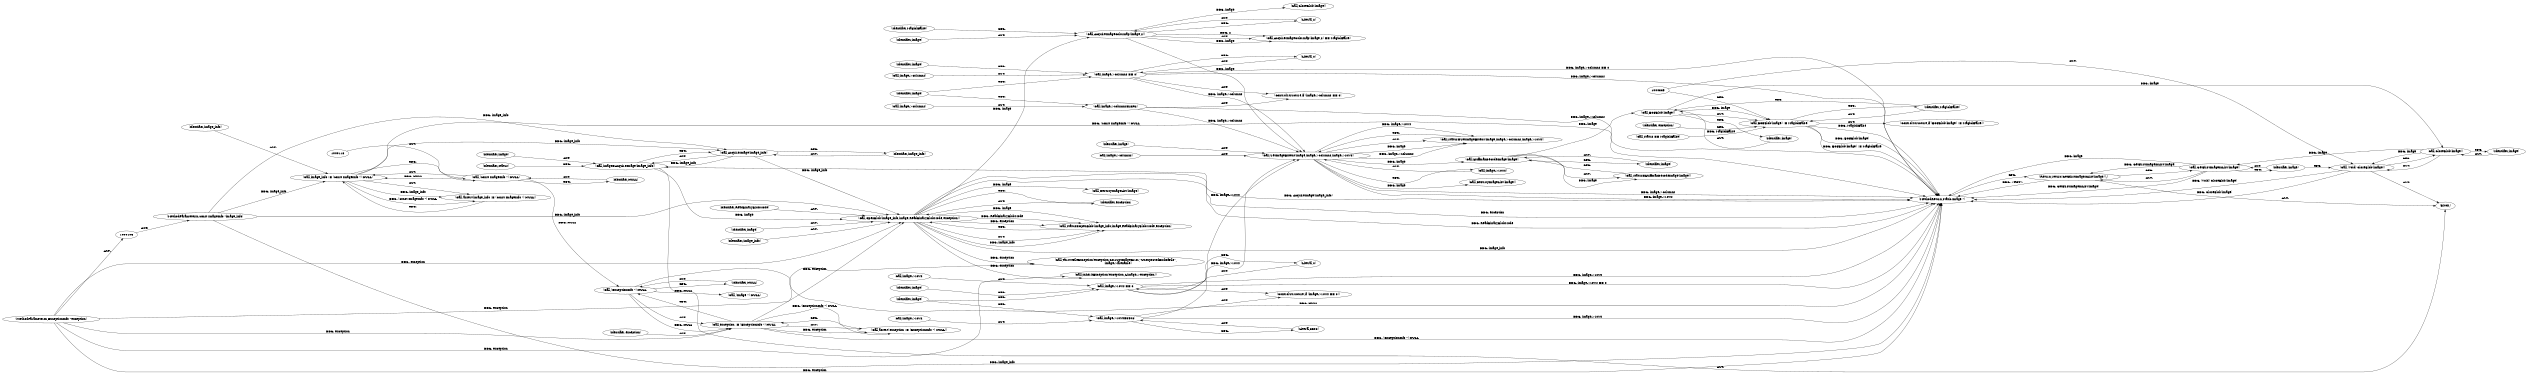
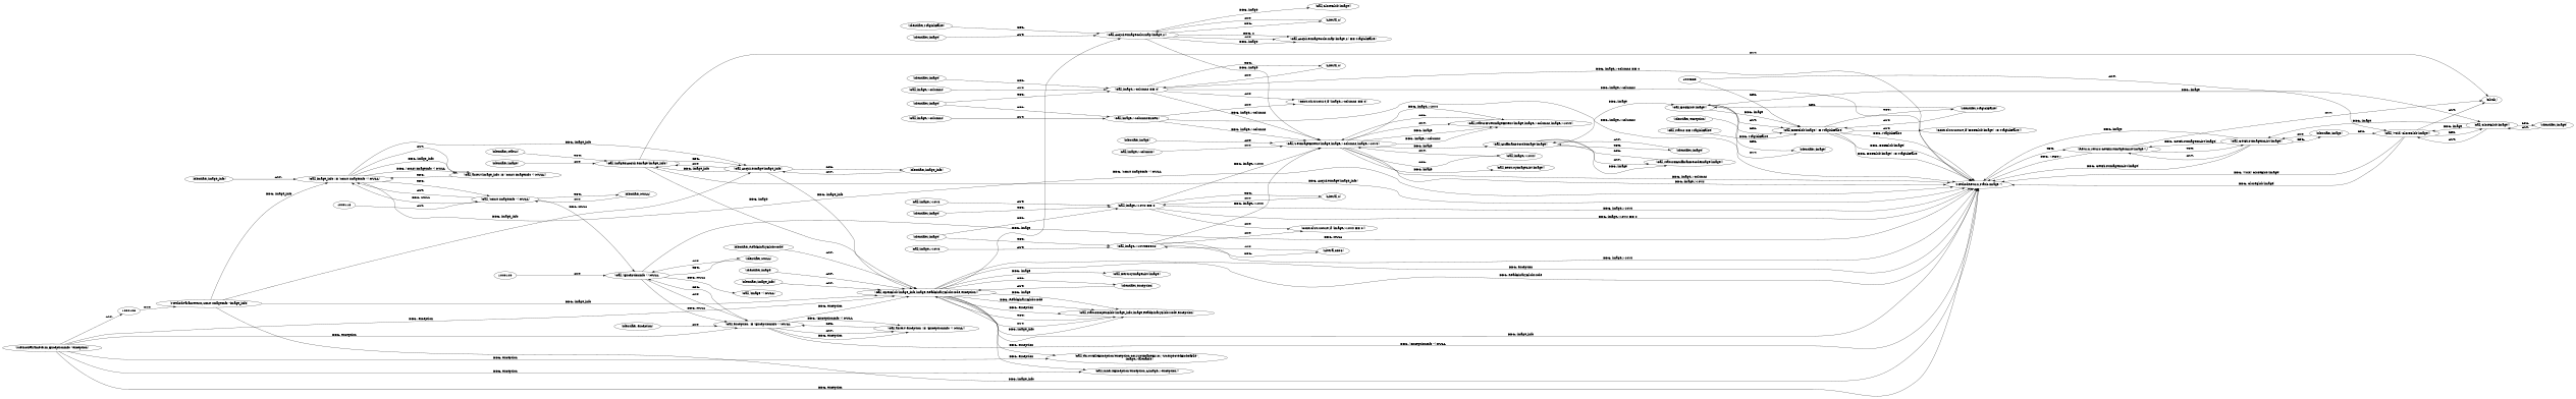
  digraph {
    rankdir=LR
    n1 [label="(Call,EOFBlob(image))"]
    n2 [label="(Call,EOFBlob(image) != MagickFalse)"]
    n3 [label="(Call,CloseBlob(image))"]
    n4 [label="(Identifier,image)"]
    n5 [label="(MethodReturn,static Image *)"]
    n6 [label="(Identifier,MagickFalse)"]
    n7 [label="(ControlStructure,if (EOFBlob(image) != MagickFalse))"]
    n8 [label="(Call,(void) CloseBlob(image))"]
    n9 [label="(Call,GetFirstImageInList(image))"]
    n10 [label="(Identifier,image)"]
    n11 [label="(Call,HuffmanDecodeImage(image))"]
    n12 [label="(Identifier,image)"]
    n13 [label="(Call,status=HuffmanDecodeImage(image))"]
    n14 [label="(Call,SetImageExtent(image,image->columns,image->rows))"]
    n15 [label="(Call,image->rows)"]
    n16 [label="(Call,DestroyImageList(image))"]
    n17 [label="(Call,status=SetImageExtent(image,image->columns,image->rows))"]
    n18 [label="(Return,return(GetFirstImageInList(image));)"]
    n19 [label="(Call,AcquireImageColormap(image,2))"]
    n20 [label="(Call,AcquireImageColormap(image,2) == MagickFalse)"]
    n21 [label="(Call,CloseBlob(image))"]
    n22 [label="(Literal,2)"]
    n23 [label="(Call,OpenBlob(image_info,image,ReadBinaryBlobMode,exception))"]
    n24 [label="(Call,status=OpenBlob(image_info,image,ReadBinaryBlobMode,exception))"]
    n25 [label="(Call,DestroyImageList(image))"]
    n26 [label="(Call,ThrowFileException(exception,CorruptImageError,\"UnexpectedEndOfFile\",\n      image->filename))"]
    n27 [label="(Call,InheritException(exception,&image->exception))"]
    n28 [label="(Identifier,exception)"]
    n29 [label="(Call,AcquireImage(image_info))"]
    n30 [label="(Call,image=AcquireImage(image_info))"]
    n31 [label="(Identifier,image_info)"]
    n32 [label="(Block,)"]
    n33 [label="(Call,image_info != (const ImageInfo *) NULL)"]
    n34 [label="(Call,(const ImageInfo *) NULL)"]
    n35 [label="(Call,assert(image_info != (const ImageInfo *) NULL))"]
    n36 [label="(Call,(ExceptionInfo *) NULL)"]
    n37 [label="(Identifier,NULL)"]
    n38 [label="(MethodParameterIn,const ImageInfo *image_info)"]
    1000103
    n40 [label="(Call,exception != (ExceptionInfo *) NULL)"]
    n41 [label="(Identifier,NULL)"]
    n42 [label="(Call,(Image *) NULL)"]
    n43 [label="(Call,assert(exception != (ExceptionInfo *) NULL))"]
    n44 [label="(MethodParameterIn,ExceptionInfo *exception)"]
    n45 [label="(Call,image->columns == 0)"]
    n46 [label="(ControlStructure,if (image->columns == 0))"]
    n47 [label="(Literal,0)"]
    n48 [label="(Call,image->columns=2592)"]
    n49 [label="(Call,image->rows == 0)"]
    n50 [label="(ControlStructure,if (image->rows == 0))"]
    n51 [label="(Literal,0)"]
    n52 [label="(Call,image->rows=3508)"]
    n53 [label="(Literal,3508)"]
    n54 [label="(Identifier,image)"]
    n55 [label="(Identifier,MagickFalse)"]
    n56 [label="(Call,image->rows)"]
    n57 [label="(Identifier,image)"]
    n58 [label="(Call,image->columns)"]
    n59 [label="(Call,image->columns)"]
    n60 [label="(Call,image->rows)"]
    n61 [label="(Identifier,image_info)"]
    n62 [label="(Identifier,image)"]
    n63 [label="(Identifier,ReadBinaryBlobMode)"]
    n64 [label="(Identifier,exception)"]
    n65 [label="(Identifier,image)"]
    n66 [label="(Identifier,exception)"]
    n67 [label="(Identifier,image)"]
    n68 [label="(Identifier,image_info)"]
    n69 [label="(Identifier,image)"]
    n70 [label="(Identifier,image)"]
    n71 [label="(Identifier,status)"]
    n72 [label="(Call,image->columns)"]
    n73 [label="(Call,status == MagickFalse)"]
    n74 [label="(Identifier,image)"]
    n75 [label="(Identifier,image)"]
    1000113
+   1000140
    1000335
    n1 -> n2 [label="AST: "]
    n1 -> n2 [label="DDG: image"]
    n1 -> n3 [label="DDG: image"]
    n1 -> n4 [label="CFG: "]
    n2 -> n5 [label="DDG: MagickFalse"]
    n2 -> n5 [label="DDG: EOFBlob(image)"]
    n2 -> n5 [label="DDG: EOFBlob(image) != MagickFalse"]
    n2 -> n6 [label="CFG: "]
    n2 -> n7 [label="AST: "]
    n3 -> n8 [label="AST: "]
    n3 -> n8 [label="DDG: image"]
    n3 -> n9 [label="DDG: image"]
    n3 -> n10 [label="CFG: "]
    n4 -> n1 [label="AST: "]
    n5 -> n18 [label="CFG: "]
    n6 -> n1 [label="CFG: "]
    n6 -> n2 [label="AST: "]
    n8 -> n3 [label="CFG: "]
    n8 -> n5 [label="DDG: (void) CloseBlob(image)"]
    n8 -> n5 [label="DDG: CloseBlob(image)"]
    n8 -> n32 [label="AST: "]
    n9 -> n5 [label="DDG: GetFirstImageInList(image)"]
    n9 -> n5 [label="DDG: image"]
    n9 -> n18 [label="AST: "]
    n9 -> n18 [label="DDG: GetFirstImageInList(image)"]
    n9 -> n54 [label="CFG: "]
    n10 -> n3 [label="AST: "]
    n11 -> n1 [label="DDG: image"]
    n11 -> n12 [label="CFG: "]
    n11 -> n13 [label="AST: "]
    n11 -> n13 [label="DDG: image"]
    n12 -> n11 [label="AST: "]
    n13 -> n11 [label="CFG: "]
    n14 -> n5 [label="DDG: image->columns"]
    n14 -> n5 [label="DDG: image->rows"]
    n14 -> n11 [label="DDG: image"]
    n14 -> n15 [label="CFG: "]
    n14 -> n16 [label="DDG: image"]
    n14 -> n17 [label="AST: "]
    n14 -> n17 [label="DDG: image"]
    n14 -> n17 [label="DDG: image->columns"]
    n14 -> n17 [label="DDG: image->rows"]
    n15 -> n14 [label="AST: "]
    n17 -> n14 [label="CFG: "]
    n18 -> n5 [label="DDG: <RET>"]
    n18 -> n9 [label="CFG: "]
    n18 -> n32 [label="AST: "]
    n19 -> n14 [label="DDG: image"]
    n19 -> n20 [label="AST: "]
    n19 -> n20 [label="DDG: image"]
    n19 -> n20 [label="DDG: 2"]
    n19 -> n21 [label="DDG: image"]
    n19 -> n22 [label="CFG: "]
    n22 -> n19 [label="AST: "]
    n23 -> n5 [label="DDG: ReadBinaryBlobMode"]
    n23 -> n5 [label="DDG: image_info"]
    n23 -> n5 [label="DDG: exception"]
    n23 -> n19 [label="DDG: image"]
    n23 -> n24 [label="AST: "]
    n23 -> n24 [label="DDG: image_info"]
    n23 -> n24 [label="DDG: image"]
    n23 -> n24 [label="DDG: ReadBinaryBlobMode"]
    n23 -> n24 [label="DDG: exception"]
    n23 -> n25 [label="DDG: image"]
    n23 -> n26 [label="DDG: exception"]
    n23 -> n27 [label="DDG: exception"]
    n23 -> n28 [label="CFG: "]
    n24 -> n23 [label="CFG: "]
    n28 -> n23 [label="AST: "]
    n29 -> n23 [label="DDG: image_info"]
    n29 -> n30 [label="AST: "]
    n29 -> n30 [label="DDG: image_info"]
    n29 -> n31 [label="CFG: "]
    n30 -> n5 [label="DDG: AcquireImage(image_info)"]
    n30 -> n23 [label="DDG: image"]
    n30 -> n29 [label="CFG: "]
    n30 -> n32 [label="AST: "]
    n31 -> n29 [label="AST: "]
    n33 -> n5 [label="DDG: (const ImageInfo *) NULL"]
    n33 -> n29 [label="DDG: image_info"]
    n33 -> n34 [label="CFG: "]
    n33 -> n35 [label="AST: "]
    n33 -> n35 [label="DDG: image_info"]
    n33 -> n35 [label="DDG: (const ImageInfo *) NULL"]
    n34 -> n33 [label="AST: "]
    n34 -> n33 [label="DDG: NULL"]
    n34 -> n36 [label="DDG: NULL"]
    n34 -> n37 [label="CFG: "]
    n35 -> n33 [label="CFG: "]
    n36 -> n5 [label="DDG: NULL"]
    n36 -> n40 [label="AST: "]
    n36 -> n40 [label="DDG: NULL"]
    n36 -> n41 [label="CFG: "]
    n36 -> n42 [label="DDG: NULL"]
    n37 -> n34 [label="AST: "]
    n38 -> n5 [label="DDG: image_info"]
    n38 -> n23 [label="DDG: image_info"]
    n38 -> n29 [label="DDG: image_info"]
    n38 -> n33 [label="DDG: image_info"]
    1000103 -> n38 [label="AST: "]
    n40 -> n5 [label="DDG: (ExceptionInfo *) NULL"]
    n40 -> n23 [label="DDG: exception"]
    n40 -> n36 [label="CFG: "]
    n40 -> n43 [label="AST: "]
    n40 -> n43 [label="DDG: exception"]
    n40 -> n43 [label="DDG: (ExceptionInfo *) NULL"]
    n41 -> n36 [label="AST: "]
    n43 -> n40 [label="CFG: "]
    n44 -> n5 [label="DDG: exception"]
    n44 -> n23 [label="DDG: exception"]
    n44 -> n26 [label="DDG: exception"]
    n44 -> n27 [label="DDG: exception"]
    n44 -> 1000103 [label="AST: "]
    n44 -> n40 [label="DDG: exception"]
    n45 -> n5 [label="DDG: image->columns == 0"]
    n45 -> n5 [label="DDG: image->columns"]
    n45 -> n14 [label="DDG: image->columns"]
    n45 -> n46 [label="AST: "]
    n45 -> n47 [label="CFG: "]
    n47 -> n45 [label="AST: "]
    n48 -> n5 [label="DDG: image->columns"]
    n48 -> n14 [label="DDG: image->columns"]
    n48 -> n46 [label="AST: "]
    n49 -> n5 [label="DDG: image->rows"]
    n49 -> n5 [label="DDG: image->rows == 0"]
    n49 -> n14 [label="DDG: image->rows"]
    n49 -> n50 [label="AST: "]
    n49 -> n51 [label="CFG: "]
    n51 -> n49 [label="AST: "]
    n52 -> n5 [label="DDG: image->rows"]
    n52 -> n14 [label="DDG: image->rows"]
    n52 -> n50 [label="AST: "]
    n52 -> n53 [label="CFG: "]
    n53 -> n52 [label="AST: "]
    n54 -> n8 [label="CFG: "]
    n54 -> n9 [label="AST: "]
    n55 -> n19 [label="CFG: "]
    n56 -> n49 [label="AST: "]
    n57 -> n23 [label="AST: "]
    n58 -> n14 [label="AST: "]
    n59 -> n48 [label="AST: "]
    n60 -> n52 [label="AST: "]
    n61 -> n23 [label="AST: "]
    n62 -> n45 [label="CFG: "]
    n62 -> n48 [label="CFG: "]
    n63 -> n23 [label="AST: "]
    n64 -> n40 [label="AST: "]
    n65 -> n49 [label="CFG: "]
    n65 -> n52 [label="CFG: "]
    n66 -> n2 [label="CFG: "]
    n67 -> n14 [label="AST: "]
    n68 -> n33 [label="AST: "]
    n69 -> n49 [label="CFG: "]
    n70 -> n30 [label="AST: "]
    n71 -> n30 [label="CFG: "]
    n72 -> n45 [label="AST: "]
    n73 -> n2 [label="DDG: MagickFalse"]
    n74 -> n45 [label="CFG: "]
    n75 -> n19 [label="AST: "]
    1000113 -> n34 [label="AST: "]
+   1000140 -> n36 [label="AST: "]
    1000335 -> n2 [label="CFG: "]
    1000335 -> n8 [label="AST: "]
  }
